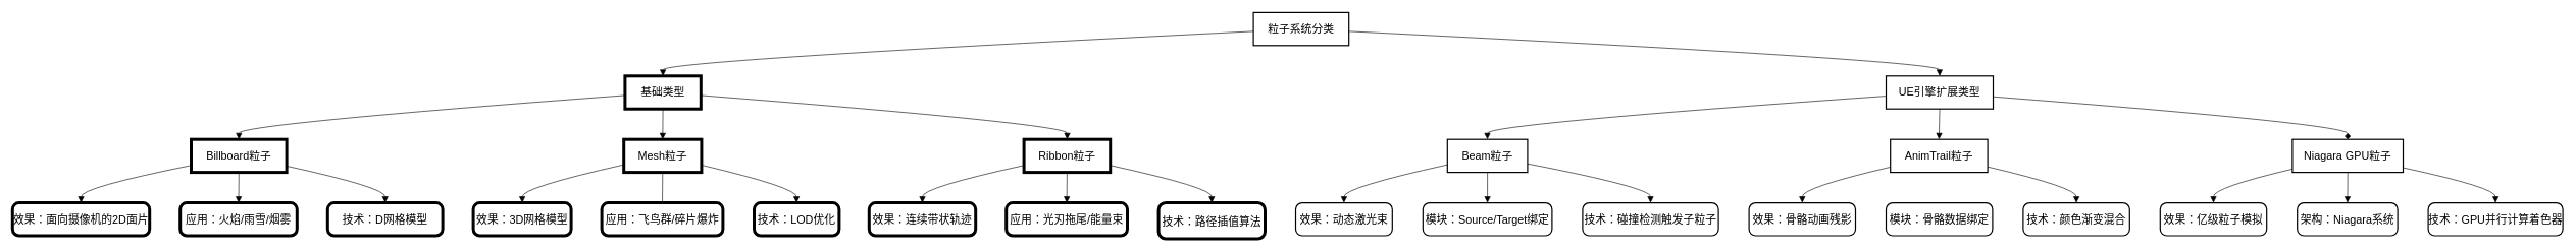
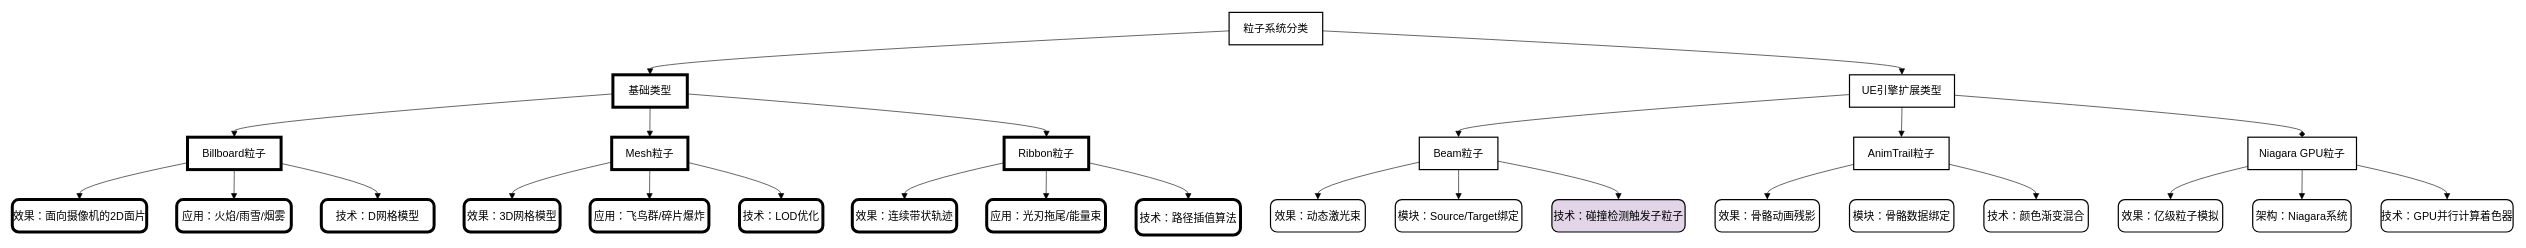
  <mxCell id="0" />
  <mxCell id="1" parent="0" />
  <mxCell id="2" value="粒子系统分类" style="whiteSpace=wrap;strokeWidth=2;fontSize=18;" vertex="1" parent="1"><mxGeometry x="2048" y="20" width="156" height="54" as="geometry" /></mxCell>
  <mxCell id="3" value="基础类型" style="whiteSpace=wrap;strokeWidth=5;fontSize=18;" vertex="1" parent="1"><mxGeometry x="1021" y="124" width="124" height="54" as="geometry" /></mxCell>
  <mxCell id="4" value="UE引擎扩展类型" style="whiteSpace=wrap;strokeWidth=2;fontSize=18;" vertex="1" parent="1"><mxGeometry x="3082" y="124" width="175" height="54" as="geometry" /></mxCell>
  <mxCell id="5" value="Billboard粒子" style="whiteSpace=wrap;strokeWidth=5;fontSize=18;" vertex="1" parent="1"><mxGeometry x="312" y="228" width="156" height="54" as="geometry" /></mxCell>
  <mxCell id="6" value="Mesh粒子" style="whiteSpace=wrap;strokeWidth=5;fontSize=18;" vertex="1" parent="1"><mxGeometry x="1019" y="228" width="127" height="54" as="geometry" /></mxCell>
  <mxCell id="7" value="Ribbon粒子" style="whiteSpace=wrap;strokeWidth=5;fontSize=18;" vertex="1" parent="1"><mxGeometry x="1673" y="228" width="141" height="54" as="geometry" /></mxCell>
  <mxCell id="8" value="Beam粒子" style="whiteSpace=wrap;strokeWidth=2;fontSize=18;" vertex="1" parent="1"><mxGeometry x="2365" y="228" width="131" height="54" as="geometry" /></mxCell>
  <mxCell id="9" value="AnimTrail粒子" style="whiteSpace=wrap;strokeWidth=2;fontSize=18;" vertex="1" parent="1"><mxGeometry x="3089" y="228" width="159" height="54" as="geometry" /></mxCell>
  <mxCell id="10" value="Niagara GPU粒子" style="whiteSpace=wrap;strokeWidth=2;fontSize=18;" vertex="1" parent="1"><mxGeometry x="3746" y="228" width="181" height="54" as="geometry" /></mxCell>
  <mxCell id="11" value="效果：面向摄像机的2D面片" style="rounded=1;arcSize=20;strokeWidth=5;fontSize=18;" vertex="1" parent="1"><mxGeometry x="20" y="332" width="224" height="54" as="geometry" /></mxCell>
  <mxCell id="12" value="应用：火焰/雨雪/烟雾" style="rounded=1;arcSize=20;strokeWidth=5;fontSize=18;" vertex="1" parent="1"><mxGeometry x="294" y="332" width="191" height="54" as="geometry" /></mxCell>
  <mxCell id="13" value="技术：D网格模型" style="rounded=1;arcSize=20;strokeWidth=5;fontSize=18;" vertex="1" parent="1"><mxGeometry x="535" y="332" width="188" height="54" as="geometry" /></mxCell>
  <mxCell id="14" value="效果：3D网格模型" style="rounded=1;arcSize=20;strokeWidth=5;fontSize=18;" vertex="1" parent="1"><mxGeometry x="773" y="332" width="160" height="54" as="geometry" /></mxCell>
  <mxCell id="15" value="应用：飞鸟群/碎片爆炸" style="rounded=1;arcSize=20;strokeWidth=5;fontSize=18;" vertex="1" parent="1"><mxGeometry x="983" y="332" width="198" height="54" as="geometry" /></mxCell>
  <mxCell id="16" value="技术：LOD优化" style="rounded=1;arcSize=20;strokeWidth=5;fontSize=18;" vertex="1" parent="1"><mxGeometry x="1232" y="332" width="139" height="54" as="geometry" /></mxCell>
  <mxCell id="17" value="效果：连续带状轨迹" style="rounded=1;arcSize=20;strokeWidth=5;fontSize=18;" vertex="1" parent="1"><mxGeometry x="1420" y="332" width="174" height="54" as="geometry" /></mxCell>
  <mxCell id="18" value="应用：光刃拖尾/能量束" style="rounded=1;arcSize=20;strokeWidth=5;fontSize=18;" vertex="1" parent="1"><mxGeometry x="1644" y="332" width="198" height="54" as="geometry" /></mxCell>
  <mxCell id="19" value="技术：路径插值算法" style="rounded=1;arcSize=20;strokeWidth=5;fontSize=18;" vertex="1" parent="1"><mxGeometry x="1893" y="332" width="174" height="59" as="geometry" /></mxCell>
  <mxCell id="20" value="效果：动态激光束" style="rounded=1;arcSize=20;strokeWidth=2;fontSize=18;" vertex="1" parent="1"><mxGeometry x="2117" y="332" width="158" height="54" as="geometry" /></mxCell>
  <mxCell id="21" value="模块：Source/Target绑定" style="rounded=1;arcSize=20;strokeWidth=2;fontSize=18;" vertex="1" parent="1"><mxGeometry x="2325" y="332" width="211" height="54" as="geometry" /></mxCell>
- <mxCell id="22" value="技术：碰撞检测触发子粒子" style="rounded=1;arcSize=20;strokeWidth=2;fontSize=18;" vertex="1" parent="1"><mxGeometry x="2586" y="332" width="222" height="54" as="geometry" /></mxCell>
+ <mxCell id="22" value="技术：碰撞检测触发子粒子" style="rounded=1;arcSize=20;strokeWidth=2;fontSize=18;fillColor=#e1d5e7;" vertex="1" parent="1"><mxGeometry x="2586" y="332" width="222" height="54" as="geometry" /></mxCell>
  <mxCell id="23" value="效果：骨骼动画残影" style="rounded=1;arcSize=20;strokeWidth=2;fontSize=18;" vertex="1" parent="1"><mxGeometry x="2858" y="332" width="174" height="54" as="geometry" /></mxCell>
  <mxCell id="24" value="模块：骨骼数据绑定" style="rounded=1;arcSize=20;strokeWidth=2;fontSize=18;" vertex="1" parent="1"><mxGeometry x="3082" y="332" width="174" height="54" as="geometry" /></mxCell>
  <mxCell id="25" value="技术：颜色渐变混合" style="rounded=1;arcSize=20;strokeWidth=2;fontSize=18;" vertex="1" parent="1"><mxGeometry x="3306" y="332" width="174" height="54" as="geometry" /></mxCell>
  <mxCell id="26" value="效果：亿级粒子模拟" style="rounded=1;arcSize=20;strokeWidth=2;fontSize=18;" vertex="1" parent="1"><mxGeometry x="3530" y="332" width="174" height="54" as="geometry" /></mxCell>
  <mxCell id="27" value="架构：Niagara系统" style="rounded=1;arcSize=20;strokeWidth=2;fontSize=18;" vertex="1" parent="1"><mxGeometry x="3754" y="332" width="164" height="54" as="geometry" /></mxCell>
  <mxCell id="28" value="技术：GPU并行计算着色器" style="rounded=1;arcSize=20;strokeWidth=2;fontSize=18;" vertex="1" parent="1"><mxGeometry x="3968" y="332" width="220" height="54" as="geometry" /></mxCell>
  <mxCell id="29" value="" style="curved=1;startArrow=none;endArrow=block;exitX=0;exitY=0.57;entryX=0.5;entryY=0;rounded=0;fontSize=18;startSize=8;endSize=8;" edge="1" parent="1" source="2" target="3"><mxGeometry relative="1" as="geometry"><Array as="points"><mxPoint x="1083" y="99" /></Array></mxGeometry></mxCell>
  <mxCell id="30" value="" style="curved=1;startArrow=none;endArrow=block;exitX=1;exitY=0.57;entryX=0.5;entryY=0;rounded=0;fontSize=18;startSize=8;endSize=8;" edge="1" parent="1" source="2" target="4"><mxGeometry relative="1" as="geometry"><Array as="points"><mxPoint x="3169" y="99" /></Array></mxGeometry></mxCell>
  <mxCell id="31" value="" style="curved=1;startArrow=none;endArrow=block;exitX=0;exitY=0.59;entryX=0.5;entryY=0;rounded=0;fontSize=18;startSize=8;endSize=8;" edge="1" parent="1" source="3" target="5"><mxGeometry relative="1" as="geometry"><Array as="points"><mxPoint x="390" y="203" /></Array></mxGeometry></mxCell>
  <mxCell id="32" value="" style="curved=1;startArrow=none;endArrow=block;exitX=0.5;exitY=1;entryX=0.5;entryY=0;rounded=0;fontSize=18;startSize=8;endSize=8;" edge="1" parent="1" source="3" target="6"><mxGeometry relative="1" as="geometry"><Array as="points" /></mxGeometry></mxCell>
  <mxCell id="33" value="" style="curved=1;startArrow=none;endArrow=block;exitX=1;exitY=0.59;entryX=0.5;entryY=0;rounded=0;fontSize=18;startSize=8;endSize=8;" edge="1" parent="1" source="3" target="7"><mxGeometry relative="1" as="geometry"><Array as="points"><mxPoint x="1744" y="203" /></Array></mxGeometry></mxCell>
  <mxCell id="34" value="" style="curved=1;startArrow=none;endArrow=block;exitX=0;exitY=0.61;entryX=0.5;entryY=0;rounded=0;fontSize=18;startSize=8;endSize=8;" edge="1" parent="1" source="4" target="8"><mxGeometry relative="1" as="geometry"><Array as="points"><mxPoint x="2430" y="203" /></Array></mxGeometry></mxCell>
  <mxCell id="35" value="" style="curved=1;startArrow=none;endArrow=block;exitX=0.5;exitY=1;entryX=0.5;entryY=0;rounded=0;fontSize=18;startSize=8;endSize=8;" edge="1" parent="1" source="4" target="9"><mxGeometry relative="1" as="geometry"><Array as="points" /></mxGeometry></mxCell>
  <mxCell id="36" value="" style="curved=1;startArrow=none;endArrow=diamond;exitX=1;exitY=0.63;entryX=0.5;entryY=0;rounded=0;fontSize=18;startSize=8;endSize=8;" edge="1" parent="1" source="4" target="10"><mxGeometry relative="1" as="geometry"><Array as="points"><mxPoint x="3836" y="203" /></Array></mxGeometry></mxCell>
  <mxCell id="37" value="" style="curved=1;startArrow=none;endArrow=block;exitX=0;exitY=0.79;entryX=0.5;entryY=0;rounded=0;fontSize=18;startSize=8;endSize=8;" edge="1" parent="1" source="5" target="11"><mxGeometry relative="1" as="geometry"><Array as="points"><mxPoint x="132" y="307" /></Array></mxGeometry></mxCell>
  <mxCell id="38" value="" style="curved=1;startArrow=none;endArrow=block;exitX=0.5;exitY=1;entryX=0.5;entryY=0;rounded=0;fontSize=18;startSize=8;endSize=8;" edge="1" parent="1" source="5" target="12"><mxGeometry relative="1" as="geometry"><Array as="points" /></mxGeometry></mxCell>
  <mxCell id="39" value="" style="curved=1;startArrow=none;endArrow=block;exitX=1;exitY=0.81;entryX=0.5;entryY=0;rounded=0;fontSize=18;startSize=8;endSize=8;" edge="1" parent="1" source="5" target="13"><mxGeometry relative="1" as="geometry"><Array as="points"><mxPoint x="629" y="307" /></Array></mxGeometry></mxCell>
  <mxCell id="40" value="" style="curved=1;startArrow=none;endArrow=block;exitX=0;exitY=0.77;entryX=0.5;entryY=0;rounded=0;fontSize=18;startSize=8;endSize=8;" edge="1" parent="1" source="6" target="14"><mxGeometry relative="1" as="geometry"><Array as="points"><mxPoint x="853" y="307" /></Array></mxGeometry></mxCell>
- <mxCell id="41" value="" style="curved=1;startArrow=none;endArrow=none;exitX=0.5;exitY=1;entryX=0.5;entryY=0;rounded=0;fontSize=18;startSize=8;endSize=8;" edge="1" parent="1" source="6" target="15"><mxGeometry relative="1" as="geometry"><Array as="points" /></mxGeometry></mxCell>
+ <mxCell id="41" value="" style="curved=1;startArrow=none;endArrow=block;exitX=0.5;exitY=1;entryX=0.5;entryY=0;rounded=0;fontSize=18;startSize=8;endSize=8;" edge="1" parent="1" source="6" target="15"><mxGeometry relative="1" as="geometry"><Array as="points" /></mxGeometry></mxCell>
  <mxCell id="42" value="" style="curved=1;startArrow=none;endArrow=block;exitX=1;exitY=0.78;entryX=0.5;entryY=0;rounded=0;fontSize=18;startSize=8;endSize=8;" edge="1" parent="1" source="6" target="16"><mxGeometry relative="1" as="geometry"><Array as="points"><mxPoint x="1301" y="307" /></Array></mxGeometry></mxCell>
  <mxCell id="43" value="" style="curved=1;startArrow=none;endArrow=block;exitX=0;exitY=0.79;entryX=0.5;entryY=0;rounded=0;fontSize=18;startSize=8;endSize=8;" edge="1" parent="1" source="7" target="17"><mxGeometry relative="1" as="geometry"><Array as="points"><mxPoint x="1507" y="307" /></Array></mxGeometry></mxCell>
  <mxCell id="44" value="" style="curved=1;startArrow=none;endArrow=block;exitX=0.5;exitY=1;entryX=0.5;entryY=0;rounded=0;fontSize=18;startSize=8;endSize=8;" edge="1" parent="1" source="7" target="18"><mxGeometry relative="1" as="geometry"><Array as="points" /></mxGeometry></mxCell>
  <mxCell id="45" value="" style="curved=1;startArrow=none;endArrow=block;exitX=1;exitY=0.79;entryX=0.5;entryY=0;rounded=0;fontSize=18;startSize=8;endSize=8;" edge="1" parent="1" source="7" target="19"><mxGeometry relative="1" as="geometry"><Array as="points"><mxPoint x="1980" y="307" /></Array></mxGeometry></mxCell>
  <mxCell id="46" value="" style="curved=1;startArrow=none;endArrow=block;exitX=0;exitY=0.77;entryX=0.5;entryY=0;rounded=0;fontSize=18;startSize=8;endSize=8;" edge="1" parent="1" source="8" target="20"><mxGeometry relative="1" as="geometry"><Array as="points"><mxPoint x="2196" y="307" /></Array></mxGeometry></mxCell>
  <mxCell id="47" value="" style="curved=1;startArrow=none;endArrow=block;exitX=0.5;exitY=1;entryX=0.5;entryY=0;rounded=0;fontSize=18;startSize=8;endSize=8;" edge="1" parent="1" source="8" target="21"><mxGeometry relative="1" as="geometry"><Array as="points" /></mxGeometry></mxCell>
  <mxCell id="48" value="" style="curved=1;startArrow=none;endArrow=block;exitX=1;exitY=0.74;entryX=0.5;entryY=0;rounded=0;fontSize=18;startSize=8;endSize=8;" edge="1" parent="1" source="8" target="22"><mxGeometry relative="1" as="geometry"><Array as="points"><mxPoint x="2697" y="307" /></Array></mxGeometry></mxCell>
  <mxCell id="49" value="" style="curved=1;startArrow=none;endArrow=block;exitX=0;exitY=0.84;entryX=0.5;entryY=0;rounded=0;fontSize=18;startSize=8;endSize=8;" edge="1" parent="1" source="9" target="23"><mxGeometry relative="1" as="geometry"><Array as="points"><mxPoint x="2945" y="307" /></Array></mxGeometry></mxCell>
  <mxCell id="50" value="" style="curved=1;startArrow=none;endArrow=block;exitX=1.01;exitY=0.84;entryX=0.5;entryY=0;rounded=0;fontSize=18;startSize=8;endSize=8;" edge="1" parent="1" source="9" target="25"><mxGeometry relative="1" as="geometry"><Array as="points"><mxPoint x="3393" y="307" /></Array></mxGeometry></mxCell>
  <mxCell id="51" value="" style="curved=1;startArrow=none;endArrow=block;exitX=0;exitY=0.9;entryX=0.5;entryY=0;rounded=0;fontSize=18;startSize=8;endSize=8;" edge="1" parent="1" source="10" target="26"><mxGeometry relative="1" as="geometry"><Array as="points"><mxPoint x="3617" y="307" /></Array></mxGeometry></mxCell>
  <mxCell id="52" value="" style="curved=1;startArrow=none;endArrow=block;exitX=0.5;exitY=1;entryX=0.5;entryY=0;rounded=0;fontSize=18;startSize=8;endSize=8;" edge="1" parent="1" source="10" target="27"><mxGeometry relative="1" as="geometry"><Array as="points" /></mxGeometry></mxCell>
  <mxCell id="53" value="" style="curved=1;startArrow=none;endArrow=block;exitX=1;exitY=0.86;entryX=0.5;entryY=0;rounded=0;fontSize=18;startSize=8;endSize=8;" edge="1" parent="1" source="10" target="28"><mxGeometry relative="1" as="geometry"><Array as="points"><mxPoint x="4078" y="307" /></Array></mxGeometry></mxCell>
